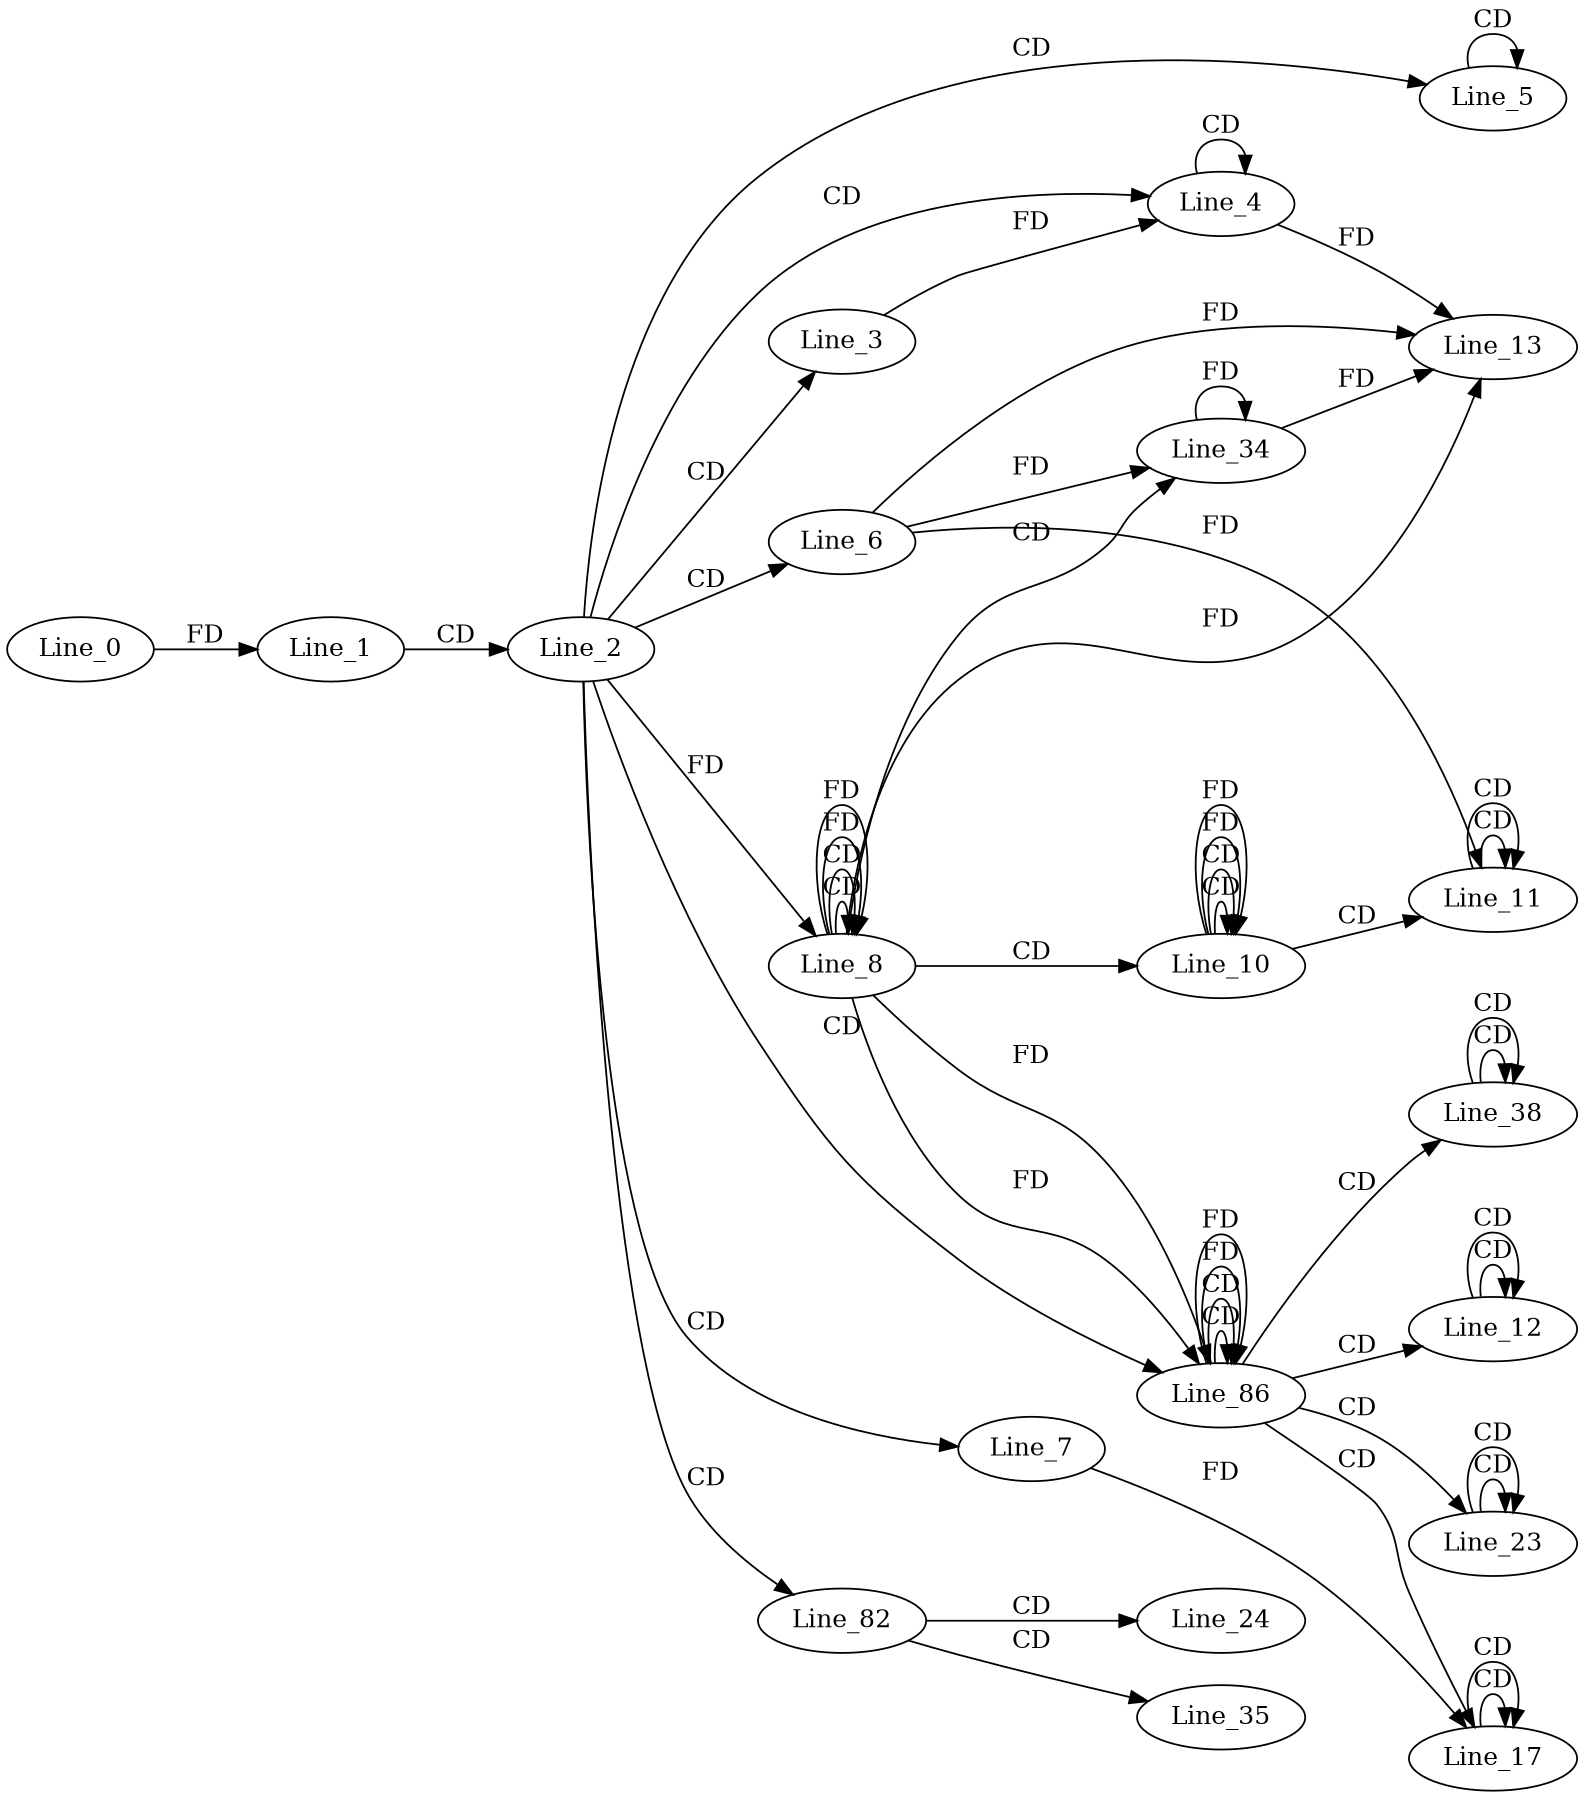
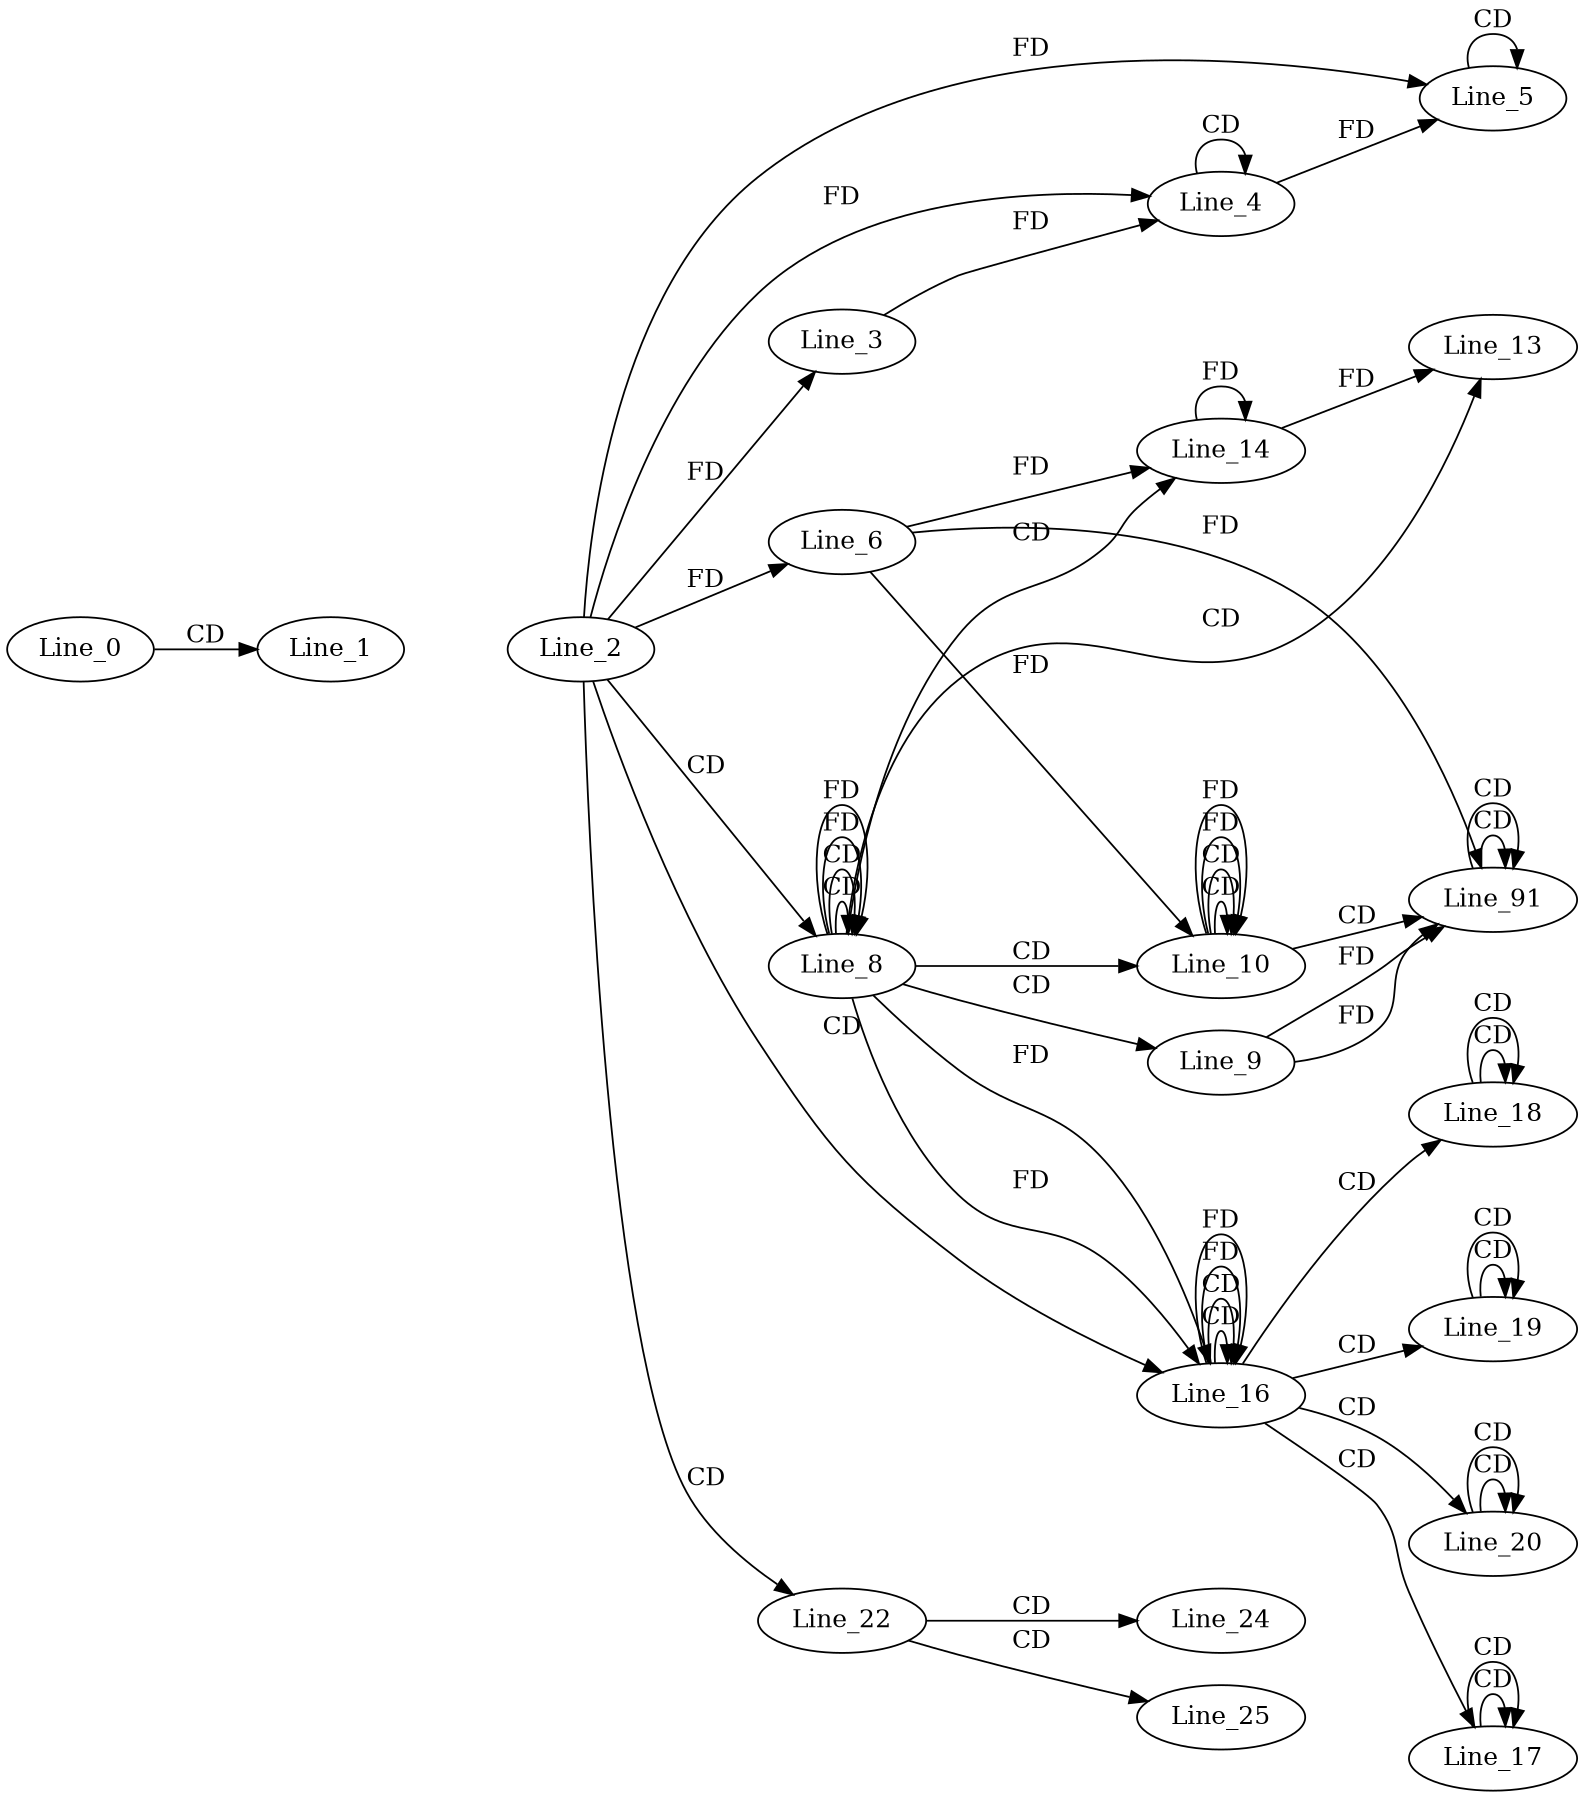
  digraph {
    rankdir=LR
    Line_0
    Line_1
    Line_2
    Line_3
    Line_4
    Line_5
    Line_6
-   Line_7
    Line_8
-   Line_16 [label=Line_86]
-   Line_22 [label=Line_82]
-   Line_11
+   Line_16
+   Line_22
+   Line_11 [label=Line_91]
    Line_13
-   Line_14 [label=Line_34]
+   Line_14
    Line_17
+   Line_9
    Line_10
-   Line_18 [label=Line_38]
-   Line_19 [label=Line_12]
-   Line_20 [label=Line_23]
+   Line_18
+   Line_19
+   Line_20
    n21 [label=Line_24]
-   Line_25 [label=Line_35]
-   Line_0 -> Line_1 [label=FD]
-   Line_1 -> Line_2 [label=CD]
-   Line_2 -> Line_3 [label=CD]
-   Line_2 -> Line_4 [label=CD]
-   Line_2 -> Line_5 [label=CD]
-   Line_2 -> Line_6 [label=CD]
-   Line_2 -> Line_7 [label=CD]
-   Line_2 -> Line_8 [label=FD]
+   Line_25
+   Line_0 -> Line_1 [label=CD]
+   Line_2 -> Line_3 [label=FD]
+   Line_2 -> Line_4 [label=FD]
+   Line_2 -> Line_5 [label=FD]
+   Line_2 -> Line_6 [label=FD]
+   Line_2 -> Line_8 [label=CD]
    Line_2 -> Line_16 [label=CD]
    Line_2 -> Line_22 [label=CD]
    Line_3 -> Line_4 [label=FD]
    Line_4 -> Line_4 [label=CD]
-   Line_4 -> Line_13 [label=FD]
+   Line_4 -> Line_5 [label=FD]
    Line_5 -> Line_5 [label=CD]
    Line_6 -> Line_11 [label=FD]
-   Line_6 -> Line_13 [label=FD]
+   Line_6 -> Line_10 [label=FD]
    Line_6 -> Line_14 [label=FD]
-   Line_7 -> Line_17 [label=FD]
    Line_8 -> Line_8 [label=CD]
    Line_8 -> Line_8 [label=CD]
    Line_8 -> Line_8 [label=FD]
    Line_8 -> Line_8 [label=FD]
    Line_8 -> Line_16 [label=FD]
    Line_8 -> Line_16 [label=FD]
-   Line_8 -> Line_13 [label=FD]
+   Line_8 -> Line_13 [label=CD]
    Line_8 -> Line_14 [label=CD]
+   Line_8 -> Line_9 [label=CD]
    Line_8 -> Line_10 [label=CD]
    Line_16 -> Line_16 [label=CD]
    Line_16 -> Line_16 [label=CD]
    Line_16 -> Line_16 [label=FD]
    Line_16 -> Line_16 [label=FD]
    Line_16 -> Line_17 [label=CD]
    Line_16 -> Line_18 [label=CD]
    Line_16 -> Line_19 [label=CD]
    Line_16 -> Line_20 [label=CD]
    Line_22 -> n21 [label=CD]
    Line_22 -> Line_25 [label=CD]
    Line_11 -> Line_11 [label=CD]
    Line_11 -> Line_11 [label=CD]
    Line_14 -> Line_13 [label=FD]
    Line_14 -> Line_14 [label=FD]
    Line_17 -> Line_17 [label=CD]
    Line_17 -> Line_17 [label=CD]
+   Line_9 -> Line_11 [label=FD]
+   Line_9 -> Line_11 [label=FD]
    Line_10 -> Line_11 [label=CD]
    Line_10 -> Line_10 [label=CD]
    Line_10 -> Line_10 [label=CD]
    Line_10 -> Line_10 [label=FD]
    Line_10 -> Line_10 [label=FD]
    Line_18 -> Line_18 [label=CD]
    Line_18 -> Line_18 [label=CD]
    Line_19 -> Line_19 [label=CD]
    Line_19 -> Line_19 [label=CD]
    Line_20 -> Line_20 [label=CD]
    Line_20 -> Line_20 [label=CD]
  }
